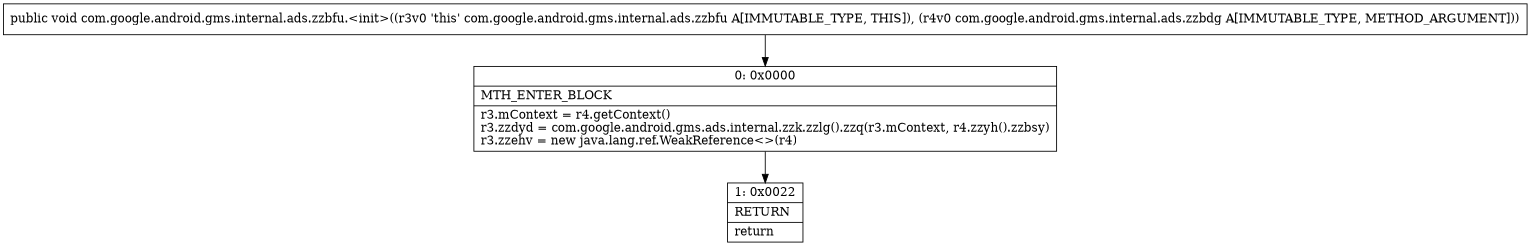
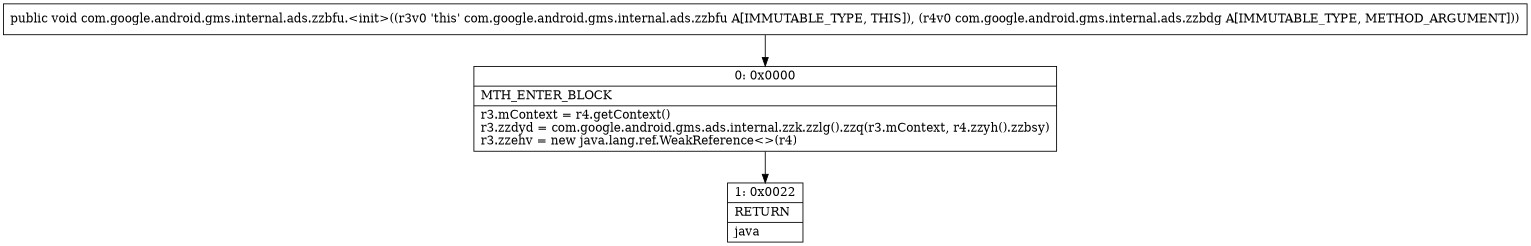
  digraph {
    node [shape=record]
    n1 [label="{0\:\ 0x0000|MTH_ENTER_BLOCK\l|r3.mContext = r4.getContext()\lr3.zzdyd = com.google.android.gms.ads.internal.zzk.zzlg().zzq(r3.mContext, r4.zzyh().zzbsy)\lr3.zzehv = new java.lang.ref.WeakReference\<\>(r4)\l}"]
-   n2 [label="{1\:\ 0x0022|RETURN\l|return\l}"]
+   n2 [label="{1\:\ 0x0022|RETURN\l|java\l}"]
    n3 [label="{public void com.google.android.gms.internal.ads.zzbfu.\<init\>((r3v0 'this' com.google.android.gms.internal.ads.zzbfu A[IMMUTABLE_TYPE, THIS]), (r4v0 com.google.android.gms.internal.ads.zzbdg A[IMMUTABLE_TYPE, METHOD_ARGUMENT])) }"]
    n1 -> n2
    n3 -> n1
  }
